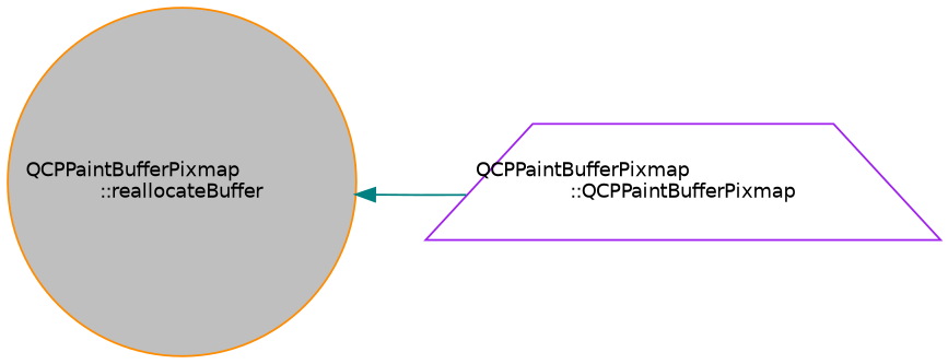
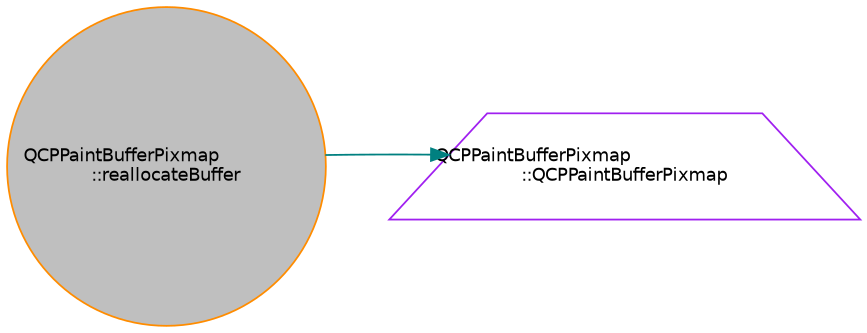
  digraph {
    rankdir=LR
    node [fontname=Helvetica fontsize=10 style=filled]
    n1 [color=darkorange fillcolor=grey75 fontcolor=black height=0.2 label="QCPPaintBufferPixmap\l::reallocateBuffer" shape=circle width=0.4]
    n2 [color=purple fillcolor=white height=0.2 label="QCPPaintBufferPixmap\l::QCPPaintBufferPixmap" shape=trapezium width=0.4]
-   n1 -> n2 [color=teal dir=back fontname=Helvetica fontsize=10 labelfontname=Helvetica labelfontsize=10 style=solid]
+   n2 -> n1 [color=teal dir=back fontname=Helvetica fontsize=10 labelfontname=Helvetica labelfontsize=10 style=solid]
  }
